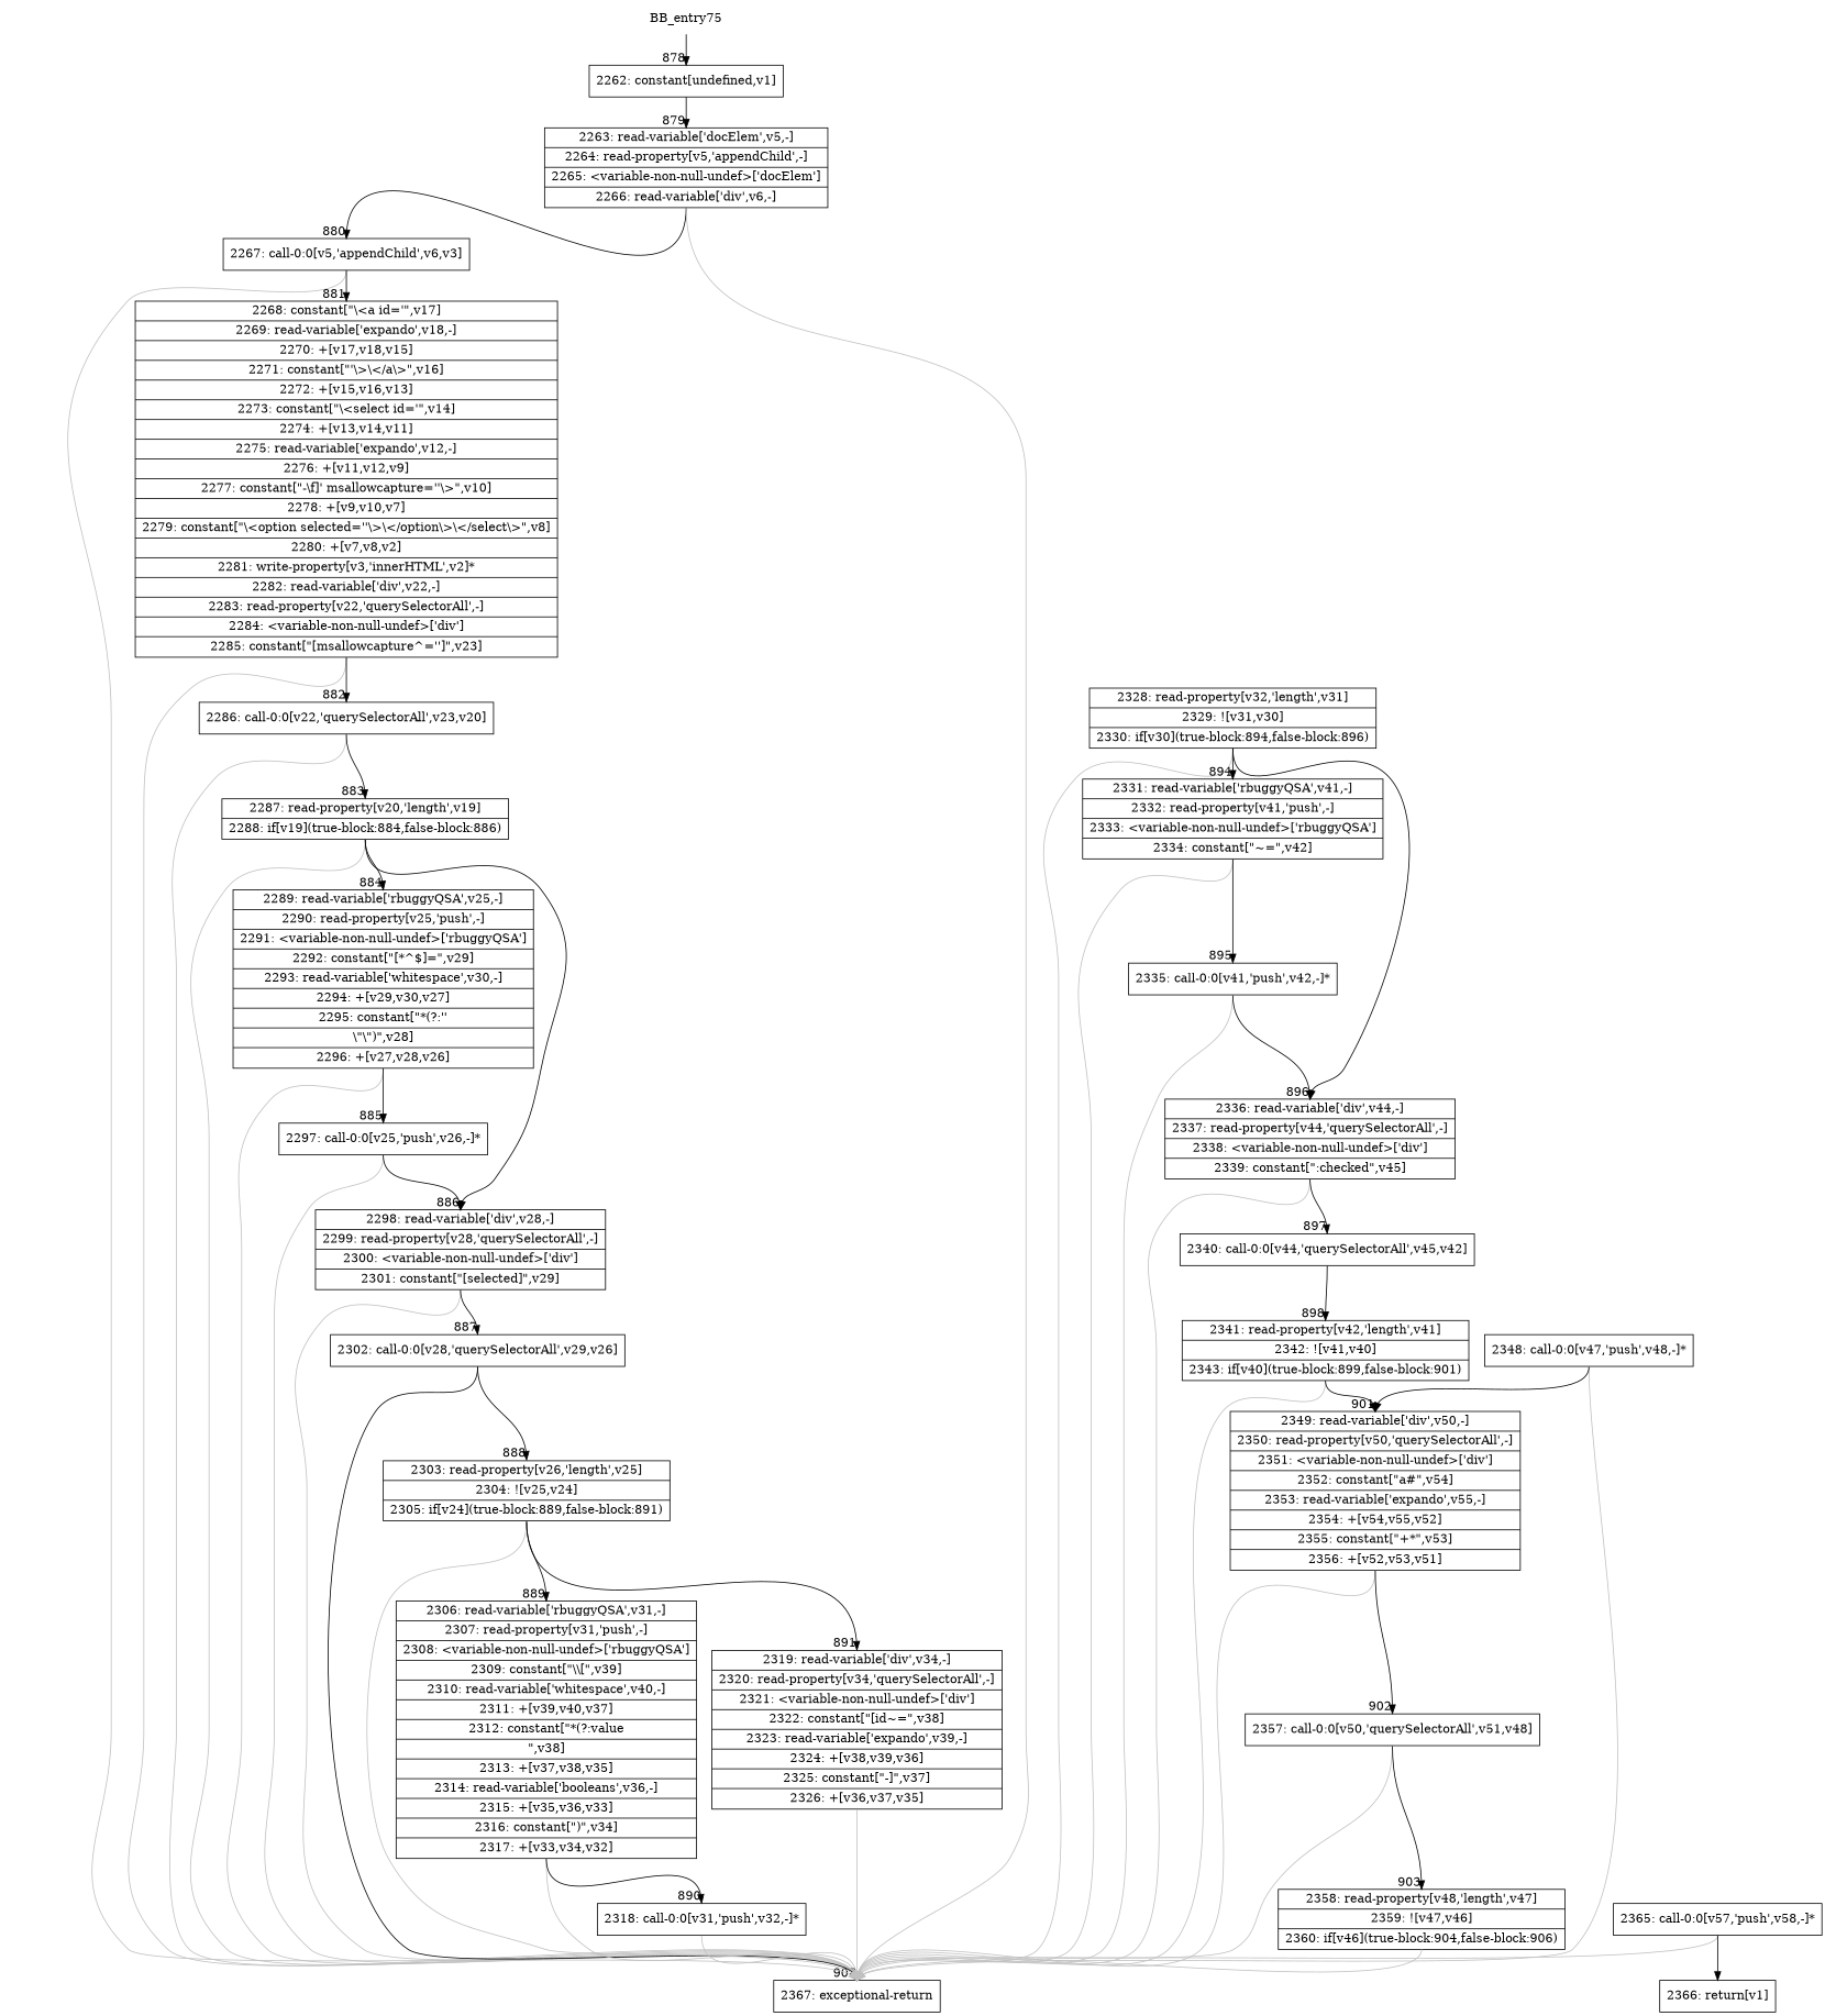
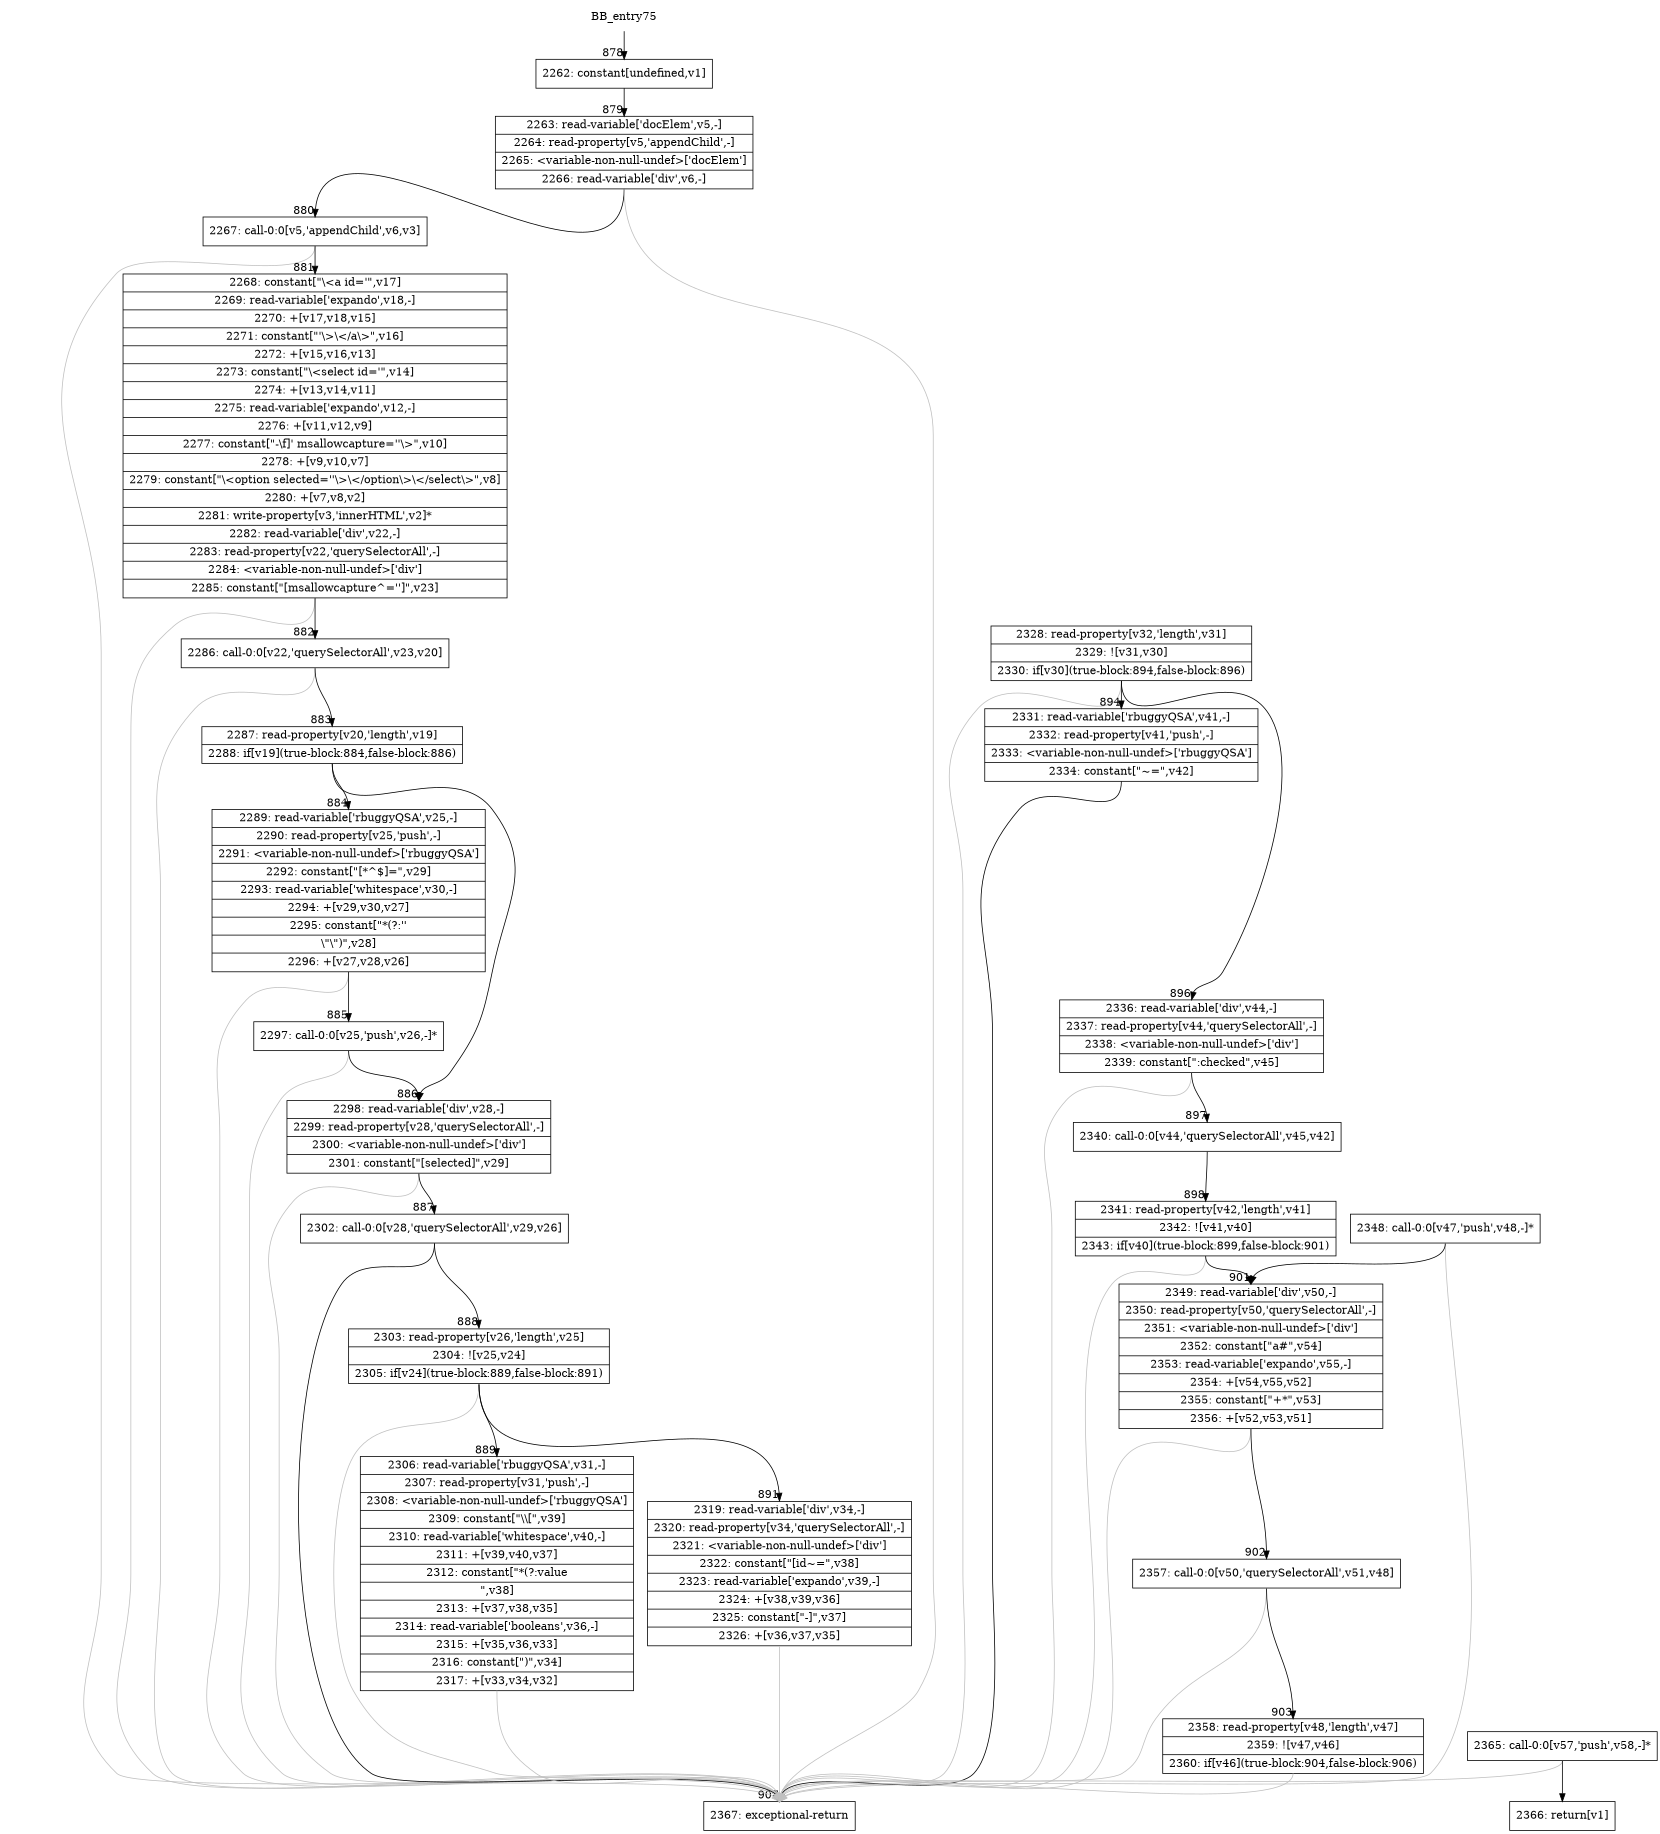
  digraph {
    rankdir=TD
    node [shape=record]
    edge [headport=n tailport=s]
    n1 [label=BB_entry75 shape=none]
    n2 [label="{2262: constant[undefined,v1]}"]
    n3 [label="{2263: read-variable['docElem',v5,-]|2264: read-property[v5,'appendChild',-]|2265: \<variable-non-null-undef\>['docElem']|2266: read-variable['div',v6,-]}"]
    n4 [label="{2267: call-0:0[v5,'appendChild',v6,v3]}"]
    n5 [label="{2367: exceptional-return}"]
    n6 [label="{2268: constant[\"\\\<a id='\",v17]|2269: read-variable['expando',v18,-]|2270: +[v17,v18,v15]|2271: constant[\"'\\\>\\\</a\\\>\",v16]|2272: +[v15,v16,v13]|2273: constant[\"\\\<select id='\",v14]|2274: +[v13,v14,v11]|2275: read-variable['expando',v12,-]|2276: +[v11,v12,v9]|2277: constant[\"-\\f]' msallowcapture=''\\\>\",v10]|2278: +[v9,v10,v7]|2279: constant[\"\\\<option selected=''\\\>\\\</option\\\>\\\</select\\\>\",v8]|2280: +[v7,v8,v2]|2281: write-property[v3,'innerHTML',v2]*|2282: read-variable['div',v22,-]|2283: read-property[v22,'querySelectorAll',-]|2284: \<variable-non-null-undef\>['div']|2285: constant[\"[msallowcapture^='']\",v23]}"]
    n7 [label="{2286: call-0:0[v22,'querySelectorAll',v23,v20]}"]
    n8 [label="{2287: read-property[v20,'length',v19]|2288: if[v19](true-block:884,false-block:886)}"]
    n9 [label="{2289: read-variable['rbuggyQSA',v25,-]|2290: read-property[v25,'push',-]|2291: \<variable-non-null-undef\>['rbuggyQSA']|2292: constant[\"[*^$]=\",v29]|2293: read-variable['whitespace',v30,-]|2294: +[v29,v30,v27]|2295: constant[\"*(?:''|\\\"\\\")\",v28]|2296: +[v27,v28,v26]}"]
    n10 [label="{2298: read-variable['div',v28,-]|2299: read-property[v28,'querySelectorAll',-]|2300: \<variable-non-null-undef\>['div']|2301: constant[\"[selected]\",v29]}"]
    n11 [label="{2297: call-0:0[v25,'push',v26,-]*}"]
    n12 [label="{2302: call-0:0[v28,'querySelectorAll',v29,v26]}"]
    n13 [label="{2303: read-property[v26,'length',v25]|2304: ![v25,v24]|2305: if[v24](true-block:889,false-block:891)}"]
    n14 [label="{2306: read-variable['rbuggyQSA',v31,-]|2307: read-property[v31,'push',-]|2308: \<variable-non-null-undef\>['rbuggyQSA']|2309: constant[\"\\\\[\",v39]|2310: read-variable['whitespace',v40,-]|2311: +[v39,v40,v37]|2312: constant[\"*(?:value|\",v38]|2313: +[v37,v38,v35]|2314: read-variable['booleans',v36,-]|2315: +[v35,v36,v33]|2316: constant[\")\",v34]|2317: +[v33,v34,v32]}"]
    n15 [label="{2319: read-variable['div',v34,-]|2320: read-property[v34,'querySelectorAll',-]|2321: \<variable-non-null-undef\>['div']|2322: constant[\"[id~=\",v38]|2323: read-variable['expando',v39,-]|2324: +[v38,v39,v36]|2325: constant[\"-]\",v37]|2326: +[v36,v37,v35]}"]
-   n16 [label="{2318: call-0:0[v31,'push',v32,-]*}"]
    n17 [label="{2328: read-property[v32,'length',v31]|2329: ![v31,v30]|2330: if[v30](true-block:894,false-block:896)}"]
    n18 [label="{2331: read-variable['rbuggyQSA',v41,-]|2332: read-property[v41,'push',-]|2333: \<variable-non-null-undef\>['rbuggyQSA']|2334: constant[\"~=\",v42]}"]
    n19 [label="{2336: read-variable['div',v44,-]|2337: read-property[v44,'querySelectorAll',-]|2338: \<variable-non-null-undef\>['div']|2339: constant[\":checked\",v45]}"]
-   n20 [label="{2335: call-0:0[v41,'push',v42,-]*}"]
    n21 [label="{2340: call-0:0[v44,'querySelectorAll',v45,v42]}"]
    n22 [label="{2341: read-property[v42,'length',v41]|2342: ![v41,v40]|2343: if[v40](true-block:899,false-block:901)}"]
    n23 [label="{2349: read-variable['div',v50,-]|2350: read-property[v50,'querySelectorAll',-]|2351: \<variable-non-null-undef\>['div']|2352: constant[\"a#\",v54]|2353: read-variable['expando',v55,-]|2354: +[v54,v55,v52]|2355: constant[\"+*\",v53]|2356: +[v52,v53,v51]}"]
    n24 [label="{2357: call-0:0[v50,'querySelectorAll',v51,v48]}"]
    n25 [label="{2348: call-0:0[v47,'push',v48,-]*}"]
    n26 [label="{2358: read-property[v48,'length',v47]|2359: ![v47,v46]|2360: if[v46](true-block:904,false-block:906)}"]
    n27 [label="{2366: return[v1]}"]
    n28 [label="{2365: call-0:0[v57,'push',v58,-]*}"]
    n1 -> n2 [headlabel="    878"]
    n2 -> n3 [headlabel="      879"]
    n3 -> n4 [headlabel="      880"]
    n3 -> n5 [color=gray headlabel="      907"]
    n4 -> n5 [color=gray]
    n4 -> n6 [headlabel="      881"]
    n6 -> n5 [color=gray]
    n6 -> n7 [headlabel="      882"]
    n7 -> n5 [color=gray]
    n7 -> n8 [headlabel="      883"]
-   n8 -> n5 [color=gray]
    n8 -> n9 [headlabel="      884"]
    n8 -> n10 [headlabel="      886"]
    n9 -> n5 [color=gray]
    n9 -> n11 [headlabel="      885"]
    n10 -> n5 [color=gray]
    n10 -> n12 [headlabel="      887"]
    n11 -> n5 [color=gray]
    n11 -> n10
    n12 -> n5 [color=black]
    n12 -> n13 [headlabel="      888"]
    n13 -> n5 [color=gray]
    n13 -> n14 [headlabel="      889"]
    n13 -> n15 [headlabel="      891"]
    n14 -> n5 [color=gray]
-   n14 -> n16 [headlabel="      890"]
    n15 -> n5 [color=gray]
-   n16 -> n5 [color=gray]
    n17 -> n5 [color=gray]
    n17 -> n18 [headlabel="      894"]
    n17 -> n19 [headlabel="      896"]
-   n18 -> n5 [color=gray]
-   n18 -> n20 [headlabel="      895"]
+   n18 -> n5 [color=black]
    n19 -> n5 [color=gray]
    n19 -> n21 [headlabel="      897"]
-   n20 -> n5 [color=gray]
-   n20 -> n19
    n21 -> n22 [headlabel="      898"]
    n22 -> n5 [color=gray]
    n22 -> n23 [headlabel="      901"]
    n23 -> n5 [color=gray]
    n23 -> n24 [headlabel="      902"]
    n24 -> n5 [color=gray]
    n24 -> n26 [headlabel="      903"]
    n25 -> n5 [color=gray]
    n25 -> n23
    n26 -> n5 [color=gray]
    n28 -> n5 [color=gray]
    n28 -> n27
  }
